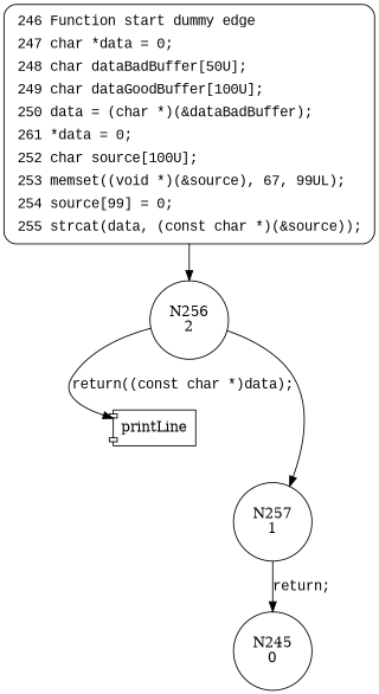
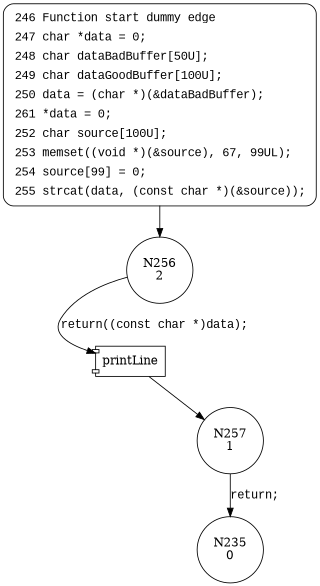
  digraph {
    node [shape=circle]
    edge [fontname="Courier New"]
    n1 [label="N256\n2"]
    n2 [label=printLine shape=component]
    n3 [label="N257\n1"]
-   n4 [label="N245\n0"]
+   n4 [label="N235\n0"]
    n5 [fillcolor=white fontname="Courier New" label=<<table border="0" cellborder="0" cellpadding="3" bgcolor="white"><tr><td align="right">246</td><td align="left">Function start dummy edge</td></tr><tr><td align="right">247</td><td align="left">char *data = 0;</td></tr><tr><td align="right">248</td><td align="left">char dataBadBuffer[50U];</td></tr><tr><td align="right">249</td><td align="left">char dataGoodBuffer[100U];</td></tr><tr><td align="right">250</td><td align="left">data = (char *)(&amp;dataBadBuffer);</td></tr><tr><td align="right">261</td><td align="left">*data = 0;</td></tr><tr><td align="right">252</td><td align="left">char source[100U];</td></tr><tr><td align="right">253</td><td align="left">memset((void *)(&amp;source), 67, 99UL);</td></tr><tr><td align="right">254</td><td align="left">source[99] = 0;</td></tr><tr><td align="right">255</td><td align="left">strcat(data, (const char *)(&amp;source));</td></tr></table>> penwidth=1 shape=Mrecord style="filled,bold"]
    n1 -> n2 [label="return((const char *)data);"]
-   n1 -> n3
+   n2 -> n3
    n3 -> n4 [label="return;"]
    n5 -> n1 [fontname=""]
  }
